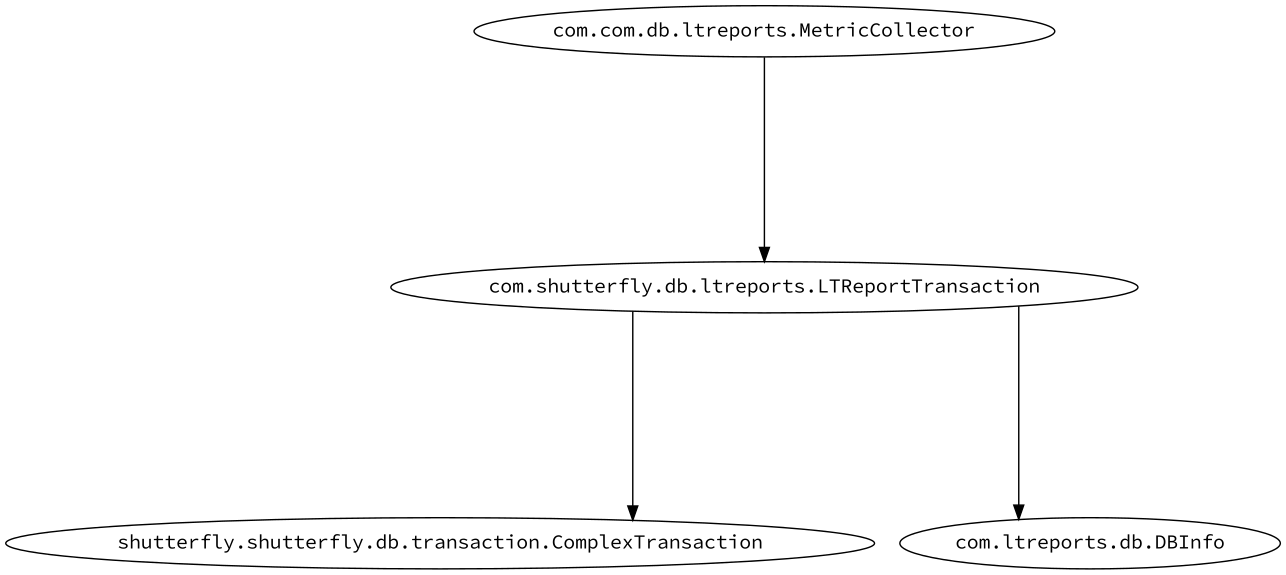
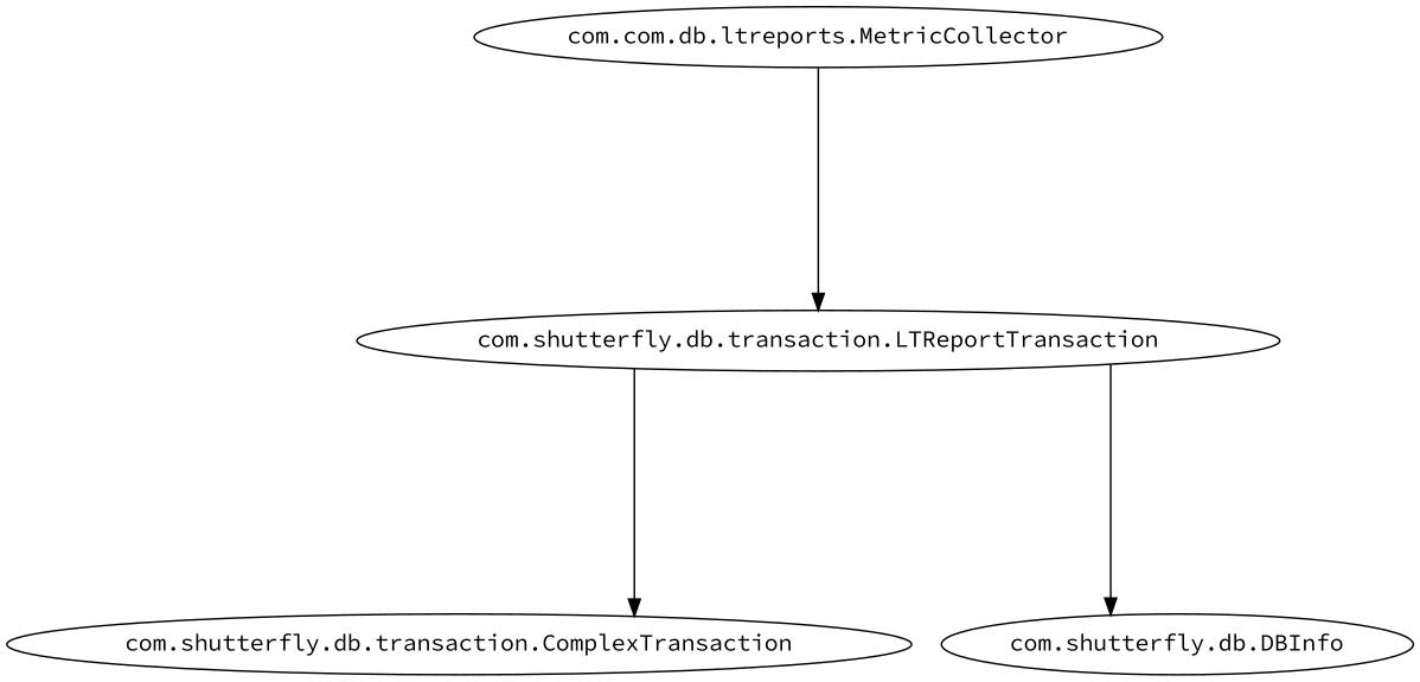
  digraph {
    concentrate=true
    fontname="Source Code Pro"
    rankdir=TB
    ranksep=2.0
    splines=ortho
    node [fontname="Source Code Pro"]
    edge [fontname="Source Code Pro"]
-   "com.shutterfly.db.ltreports.LTReportTransaction"
-   "com.shutterfly.db.transaction.ComplexTransaction" [label="shutterfly.shutterfly.db.transaction.ComplexTransaction"]
-   "com.shutterfly.db.DBInfo" [label="com.ltreports.db.DBInfo"]
+   "com.shutterfly.db.ltreports.LTReportTransaction" [label="com.shutterfly.db.transaction.LTReportTransaction"]
+   "com.shutterfly.db.transaction.ComplexTransaction"
+   "com.shutterfly.db.DBInfo"
    n4 [label="com.com.db.ltreports.MetricCollector"]
    "com.shutterfly.db.ltreports.LTReportTransaction" -> "com.shutterfly.db.transaction.ComplexTransaction"
    "com.shutterfly.db.ltreports.LTReportTransaction" -> "com.shutterfly.db.DBInfo"
    n4 -> "com.shutterfly.db.ltreports.LTReportTransaction"
  }
